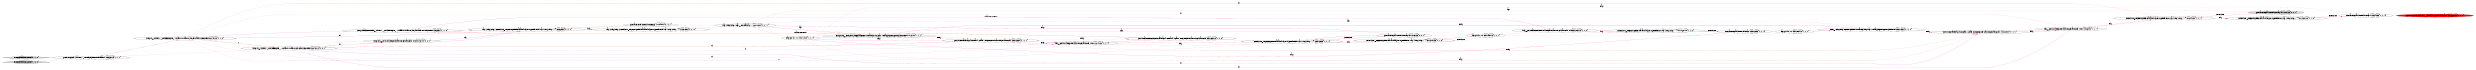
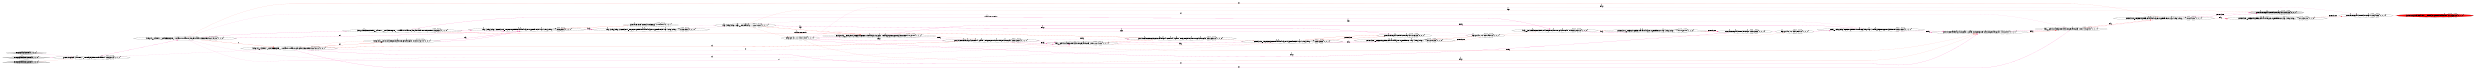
  digraph {
    rankdir=LR
    node [fillcolor=white shape=ellipse style=filled]
    edge [style=solid color=deeppink arrowhead=odot]
    n1 [label="String uri = \"clusters/\" + CLUSTER_NAME + \"/workflows/Workflow_0/jobs/Job_0/userContent\"@@@4@@@['0', '0', '1']"]
    n2 [label="body = get(uri,null,Response.Status.OK.getStatusCode(),true)@@@23@@@['1', '1', '1']"]
    n3 [label="String body = get(uri,null,Response.Status.OK.getStatusCode(),true)@@@5@@@['0', '0', '1']"]
    n4 [label="body = get(uri,null,Response.Status.OK.getStatusCode(),true)@@@14@@@['1', '1', '1']"]
    n5 [label="post(uri,ImmutableMap.of(\"command\",\"update\"),entity,Response.Status.OK.getStatusCode())@@@22@@@['1', '1', '1']"]
    n6 [label="post(uri,ImmutableMap.of(\"command\",\"update\"),entity,Response.Status.OK.getStatusCode())@@@13@@@['1', '1', '1']"]
    n7 [label="Map<String,String> map1 = new HashMap<>()@@@10@@@['1', '1', '1']"]
    n8 [label="Assert.assertEquals(contentStore,map1)@@@18@@@['0', '0', '1']"]
    n9 [fillcolor=lightgray label="Assert.assertEquals(contentStore,map1)@@@27@@@['0', '0', '1']"]
    n10 [label="entity = Entity.entity(OBJECT_MAPPER.writeValueAsString(map1),MediaType.APPLICATION_JSON_TYPE)@@@21@@@['1', '1', '1']"]
    n11 [label="Entity entity = Entity.entity(OBJECT_MAPPER.writeValueAsString(map1),MediaType.APPLICATION_JSON_TYPE)@@@12@@@['1', '1', '1']"]
    n12 [label="map1.put(\"k1\",\"v1\")@@@11@@@['1', '1', '1']"]
    n13 [label="post(uriTaskDoesNotExist,ImmutableMap.of(\"command\",\"update\"),entity,Response.Status.OK.getStatusCode())@@@15@@@['1', '1', '0']"]
    n14 [label="contentStore = OBJECT_MAPPER.readValue(body,new TypeReference<Map<String,String>>(){})@@@15@@@['1', '1', '1']"]
    n15 [label="System.out.println(\"Start test :\" + TestHelper.getTestMethodName())@@@3@@@['1', '1', '1']"]
    n16 [label="String uri = \"clusters/\" + CLUSTER_NAME + \"/workflows/Workflow_0/jobs/Job_0/tasks/0/userContent\"@@@4@@@['1', '1', '0']"]
    n17 [label="String uriTaskDoesNotExist = \"clusters/\" + CLUSTER_NAME + \"/workflows/Workflow_0/jobs/Job_0/tasks/xxx/userContent\"@@@5@@@['1', '1', '0']"]
    n18 [label="Map<String,String> contentStore = OBJECT_MAPPER.readValue(body,new TypeReference<Map<String,String>>(){})@@@6@@@['1', '1', '1']"]
    n19 [label="body = get(uriTaskDoesNotExist,null,Response.Status.OK.getStatusCode(),true)@@@21@@@['1', '1', '0']"]
+   n20 [fillcolor=lightgray label="testGetAddJobContent['0', '0', '1']" shape=diamond]
    n21 [label="map1.put(\"k1\",\"v2\")@@@19@@@['1', '1', '1']"]
    n22 [label="Map<String,String> contentStore = OBJECT_MAPPER.readValue(body,new TypeReference<Map<String,String>>(){})@@@7@@@['1', '1', '0']"]
    n23 [label="Assert.assertTrue(contentStore.isEmpty())@@@9@@@['0', '0', '1']"]
    n24 [label="contentStore = OBJECT_MAPPER.readValue(body,new TypeReference<Map<String,String>>(){})@@@22@@@['1', '1', '0']"]
    n25 [label="Assert.assertEquals(contentStore,map1)@@@25@@@['1', '1', '0']"]
    n26 [label="contentStore = OBJECT_MAPPER.readValue(body,new TypeReference<Map<String,String>>(){})@@@24@@@['1', '1', '1']"]
    n27 [label="map1.put(\"k2\",\"v2\")@@@20@@@['1', '1', '1']"]
    n28 [label="Assert.assertEquals(contentStore,map1)@@@34@@@['1', '1', '0']"]
    n29 [fillcolor=red label="System.out.println(\"End test :\" + TestHelper.getTestMethodName())@@@35@@@['0', '1', '0']"]
    n30 [fillcolor=lightgray label="testGetAddTaskUserContent['0', '1', '0']" shape=diamond]
    n31 [fillcolor=lightgray label="testGetAddTaskUserContent['1', '0', '0']" shape=diamond]
    n32 [label="contentStore = OBJECT_MAPPER.readValue(body,new TypeReference<Map<String,String>>(){})@@@31@@@['1', '1', '0']"]
    n33 [label="contentStore = OBJECT_MAPPER.readValue(body,new TypeReference<Map<String,String>>(){})@@@17@@@['1', '1', '0']"]
    n1 -> n2 [label=uri]
    n1 -> n3 [style=dashed color=red]
    n1 -> n3 [label=uri color=red arrowhead=onormal]
    n1 -> n4 [label=uri style=dashed arrowhead=box]
    n1 -> n5 [label=uri arrowhead=box]
    n1 -> n6 [label=uri color=red]
    n2 -> n26 [style=dashed arrowhead=onormal]
    n2 -> n26 [label=body color=red arrowhead=box]
    n3 -> n18 [arrowhead=box]
    n3 -> n18 [label=body arrowhead=box]
    n4 -> n13 [color=red]
    n4 -> n14
    n4 -> n14 [label=body style=dashed color=red arrowhead=onormal]
    n5 -> n2
    n5 -> n2 [label=entity color=red arrowhead=box]
    n6 -> n4 [style=dashed arrowhead=box]
    n6 -> n4 [label=entity arrowhead=box]
    n6 -> n5 [label=entity style=dashed color=red arrowhead=box]
    n6 -> n13 [label=entity style=dashed arrowhead=box]
    n7 -> n8 [label=map1 arrowhead=onormal]
    n7 -> n9 [label=map1 style=dashed color=red arrowhead=onormal]
    n7 -> n10 [label=map1 style=dashed]
    n7 -> n11 [label=map1 color=red arrowhead=box]
    n7 -> n12 [style=dashed color=red]
    n8 -> n21 [style=dashed]
    n10 -> n5 [label=entity style=dashed arrowhead=box]
    n10 -> n5 [style=dashed arrowhead=box]
    n11 -> n6 [label=entity style=dashed]
    n11 -> n6 [style=dashed color=red]
    n11 -> n10 [label=entity]
    n12 -> n5 [label=map1 style=dashed color=red arrowhead=box]
    n12 -> n6 [label=map1 arrowhead=onormal]
    n12 -> n11 [arrowhead=onormal]
    n12 -> n21 [label=map1 style=dashed arrowhead=onormal]
    n12 -> n25 [label=map1]
    n12 -> n28 [label=map1 style=dashed]
    n13 -> n14 [style=dashed color=red]
    n14 -> n8 [color=red]
    n14 -> n8 [label=contentStore color=red]
    n14 -> n33 [style=dashed]
    n14 -> n33 [label=body]
    n15 -> n1 [style=dashed arrowhead=onormal]
    n15 -> n16 [arrowhead=box]
    n16 -> n1 [label=0 color=red arrowhead=box]
    n16 -> n2 [label=uri style=dashed]
    n16 -> n4 [label=uri style=dashed arrowhead=box]
    n16 -> n14 [label=uri style=dashed]
    n16 -> n17 [arrowhead=onormal]
    n16 -> n18 [label=uri arrowhead=box]
    n16 -> n26 [label=uri style=dashed color=red arrowhead=onormal]
    n17 -> n13 [label=uriTaskDoesNotExist color=red]
    n17 -> n18 [arrowhead=box]
    n17 -> n19 [label=uriTaskDoesNotExist arrowhead=box]
    n18 -> n22 [label=body arrowhead=box]
    n18 -> n22
    n18 -> n23 [color=red]
    n19 -> n24 [color=red arrowhead=onormal]
    n19 -> n24 [label=body]
+   n20 -> n15 [style=dashed arrowhead=onormal]
    n21 -> n19 [style=dashed color=red]
    n21 -> n27 [style=dashed color=red arrowhead=onormal]
    n22 -> n7 [style=dashed arrowhead=onormal]
    n23 -> n7 [style=dashed arrowhead=onormal]
    n24 -> n25 [label=contentStore arrowhead=box]
    n24 -> n25 [color=red arrowhead=onormal]
    n25 -> n27 [style=dashed]
    n26 -> n9 [style=dashed arrowhead=box]
    n26 -> n9 [label=contentStore arrowhead=box]
    n26 -> n32 [label=body style=dashed arrowhead=box]
    n26 -> n32 [style=dashed color=red arrowhead=box]
    n27 -> n10 [arrowhead=box]
    n28 -> n29 [style=dashed color=red]
    n30 -> n15 [arrowhead=onormal]
    n31 -> n15 [style=dashed color=red arrowhead=onormal]
    n32 -> n28 [label=contentStore style=dashed color=red arrowhead=box]
    n32 -> n28 [style=dashed arrowhead=onormal]
    n33 -> n21 [label=contentStore style=dashed color=red arrowhead=onormal]
    n33 -> n21 [color=red arrowhead=onormal]
  }
